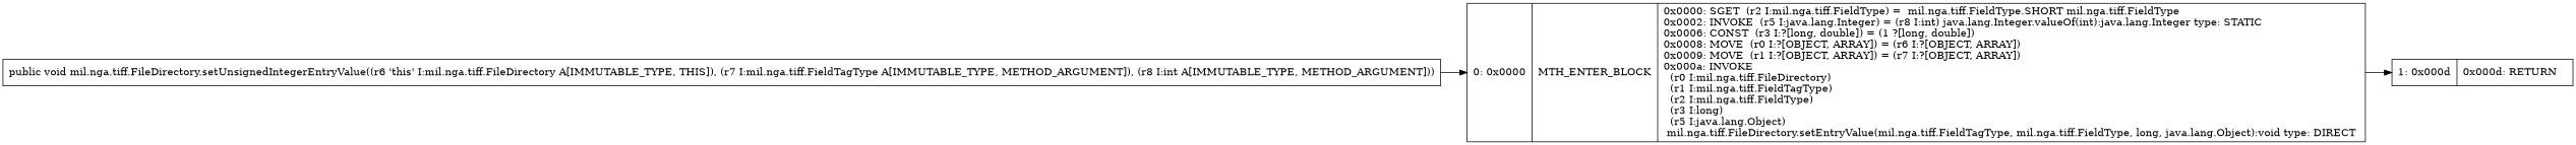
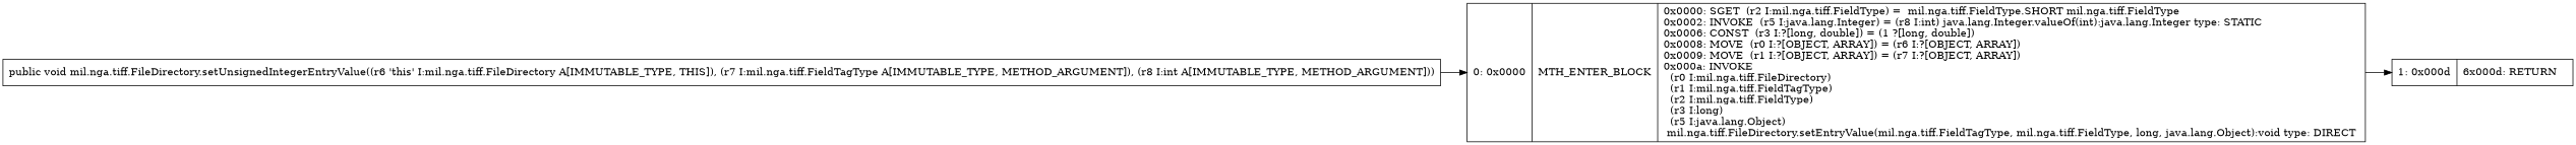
  digraph {
    rankdir=LR
    node [shape=record]
    n1 [label="{0\:\ 0x0000|MTH_ENTER_BLOCK\l|0x0000: SGET  (r2 I:mil.nga.tiff.FieldType) =  mil.nga.tiff.FieldType.SHORT mil.nga.tiff.FieldType \l0x0002: INVOKE  (r5 I:java.lang.Integer) = (r8 I:int) java.lang.Integer.valueOf(int):java.lang.Integer type: STATIC \l0x0006: CONST  (r3 I:?[long, double]) = (1 ?[long, double]) \l0x0008: MOVE  (r0 I:?[OBJECT, ARRAY]) = (r6 I:?[OBJECT, ARRAY]) \l0x0009: MOVE  (r1 I:?[OBJECT, ARRAY]) = (r7 I:?[OBJECT, ARRAY]) \l0x000a: INVOKE  \l  (r0 I:mil.nga.tiff.FileDirectory)\l  (r1 I:mil.nga.tiff.FieldTagType)\l  (r2 I:mil.nga.tiff.FieldType)\l  (r3 I:long)\l  (r5 I:java.lang.Object)\l mil.nga.tiff.FileDirectory.setEntryValue(mil.nga.tiff.FieldTagType, mil.nga.tiff.FieldType, long, java.lang.Object):void type: DIRECT \l}"]
-   n2 [label="{1\:\ 0x000d|0x000d: RETURN   \l}"]
+   n2 [label="{1\:\ 0x000d|6x000d: RETURN   \l}"]
    n3 [label="{public void mil.nga.tiff.FileDirectory.setUnsignedIntegerEntryValue((r6 'this' I:mil.nga.tiff.FileDirectory A[IMMUTABLE_TYPE, THIS]), (r7 I:mil.nga.tiff.FieldTagType A[IMMUTABLE_TYPE, METHOD_ARGUMENT]), (r8 I:int A[IMMUTABLE_TYPE, METHOD_ARGUMENT])) }"]
    n1 -> n2
    n3 -> n1
  }
